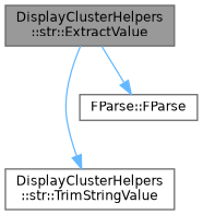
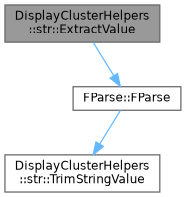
  digraph {
    rankdir=TB
    node [color=grey40 fillcolor=white fontname=Helvetica fontsize=10 shape=box style=filled]
    edge [color=steelblue1 fontname=Helvetica fontsize=10 labelfontname=Helvetica labelfontsize=10 style=solid]
    n1 [color=gray40 fillcolor=grey60 fontcolor=black height=0.2 label="DisplayClusterHelpers\l::str::ExtractValue" width=0.4]
    n2 [height=0.2 label="DisplayClusterHelpers\l::str::TrimStringValue" width=0.4]
    n3 [height=0.2 label="FParse::FParse" width=0.4]
-   n1 -> n2
+   n3 -> n2
    n1 -> n3
  }
